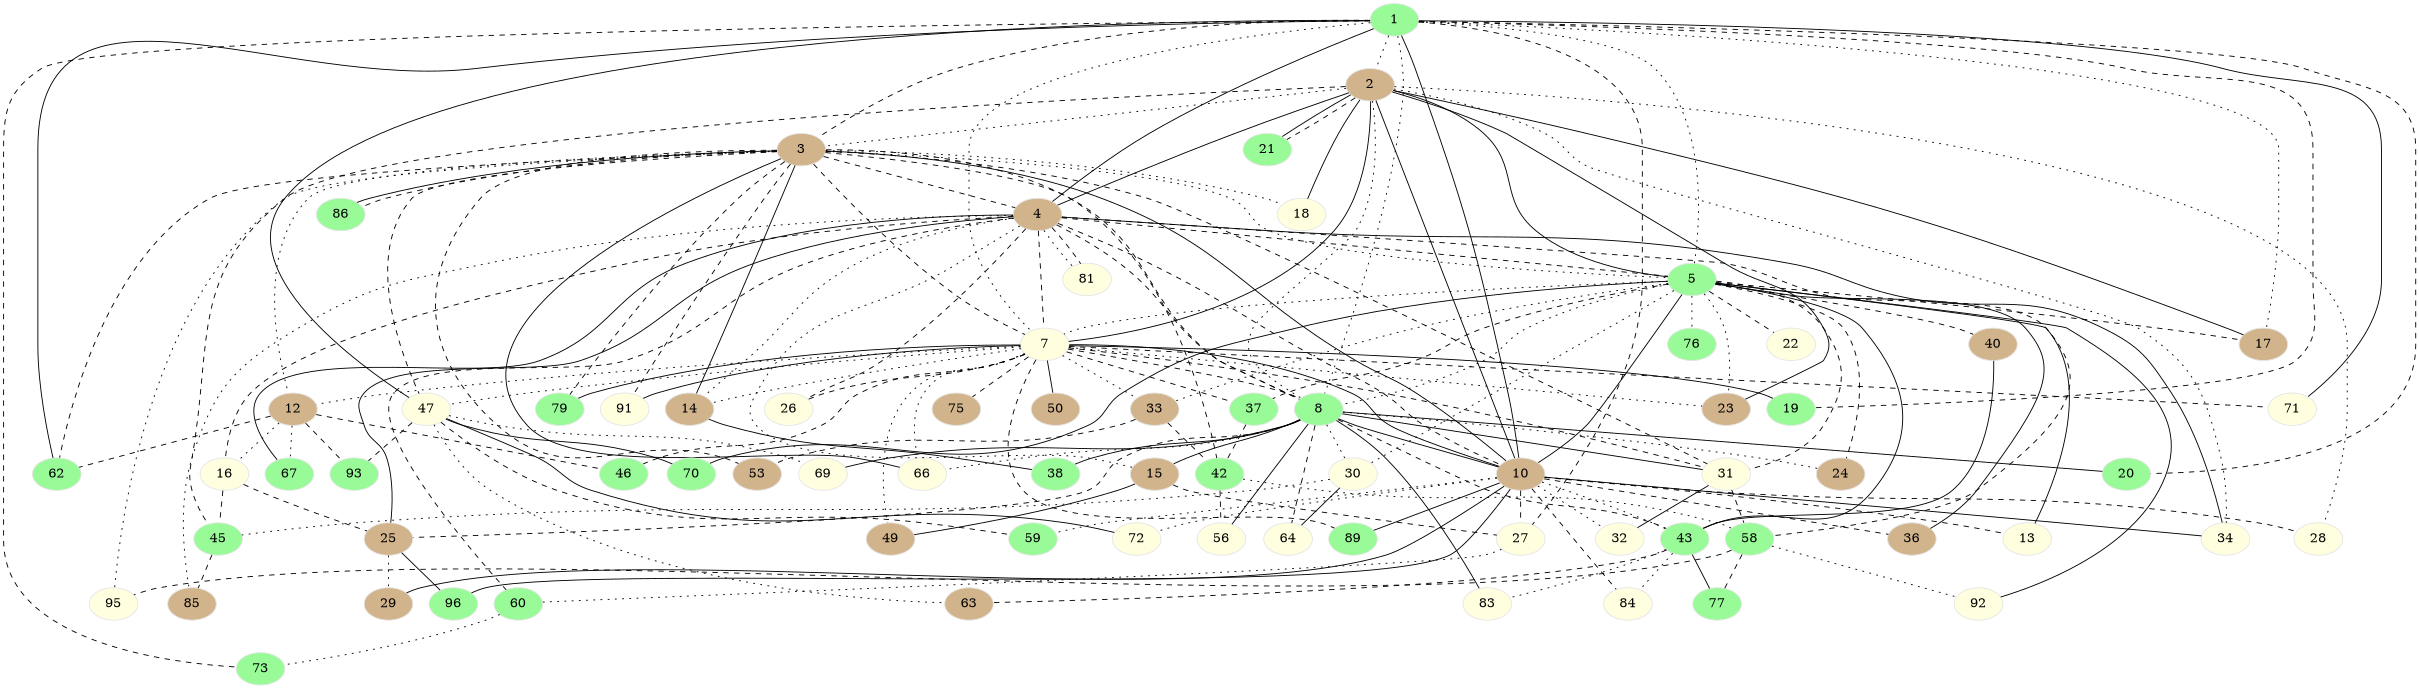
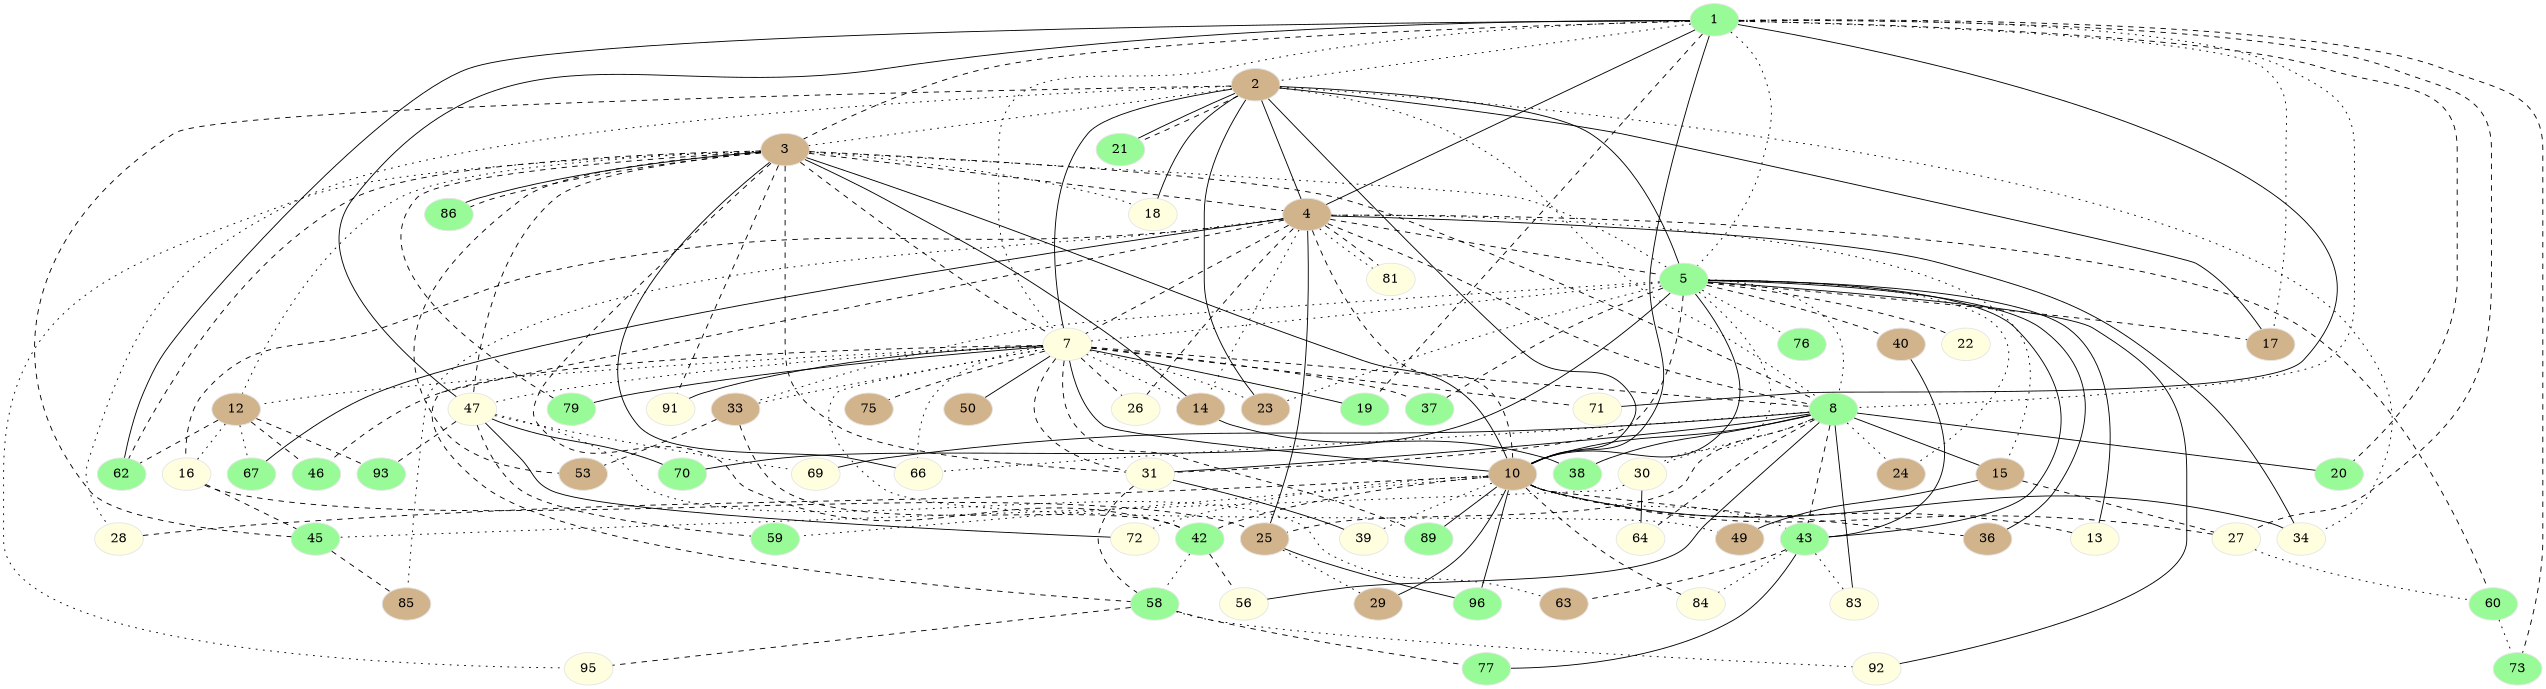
  graph {
    node [color=gray90 fillcolor=palegreen style=filled]
    edge [style=dashed]
    1 [super="+39"]
    2 [fillcolor=tan super="+94"]
    3 [fillcolor=tan super="+44"]
    4 [fillcolor=tan super="+41"]
    5 [super="+6"]
    7 [fillcolor=lightyellow super="+9"]
    8 [super="+12"]
    10 [fillcolor=tan super="+52"]
    17 [fillcolor=tan super="+65"]
    19
    20
    27 [fillcolor=lightyellow super="+54"]
    47 [fillcolor=lightyellow super="+57"]
    62 [super="+74"]
    71 [fillcolor=lightyellow]
    73
    21
    23 [fillcolor=tan]
    28 [fillcolor=lightyellow]
    34 [fillcolor=lightyellow super="+61"]
    45 [super="+68"]
    n22 [fillcolor=lightyellow label=18]
    n23 [fillcolor=tan label=12 super="+90"]
    14 [fillcolor=tan super="+18"]
    31 [fillcolor=lightyellow super="+35"]
    42 [super="+48"]
    53 [fillcolor=tan]
    66 [fillcolor=lightyellow super="+83"]
    79
    86
    91 [fillcolor=lightyellow]
    95 [fillcolor=lightyellow]
    15 [fillcolor=tan]
    16 [fillcolor=lightyellow]
    25 [fillcolor=tan super="+87"]
    26 [fillcolor=lightyellow]
    58 [super="+80"]
    60
    67
    81 [fillcolor=lightyellow]
    85 [fillcolor=tan]
    13 [fillcolor=lightyellow]
    22 [fillcolor=lightyellow]
    24 [fillcolor=tan]
    30 [fillcolor=lightyellow]
    33 [fillcolor=tan super="+51"]
    36 [fillcolor=tan]
    37
    40 [fillcolor=tan super="+55"]
    43 [super="+82"]
    70
    76
    92 [fillcolor=lightyellow]
    50 [fillcolor=tan]
    46
    49 [fillcolor=tan]
    75 [fillcolor=tan]
    89
    38
    56 [fillcolor=lightyellow]
    64 [fillcolor=lightyellow]
    69 [fillcolor=lightyellow]
    n63 [fillcolor=lightyellow label=83]
    29 [fillcolor=tan]
-   32 [fillcolor=lightyellow]
+   32 [fillcolor=lightyellow label=39]
    59
    72 [fillcolor=lightyellow]
    84 [fillcolor=lightyellow]
    96
    93
    63 [fillcolor=tan]
    77
    1 -- 2 [style=dotted weight=2]
    1 -- 3
    1 -- 4 [style=solid]
    1 -- 5 [style=dotted weight=2]
    1 -- 7 [style=dotted weight=2]
    1 -- 8 [style=dotted]
    1 -- 10 [style=solid]
    1 -- 17 [style=dotted]
    1 -- 19
    1 -- 20
    1 -- 27
    1 -- 47 [style=solid]
    1 -- 62 [style=solid]
    1 -- 71 [style=solid]
    1 -- 73
    2 -- 3 [style=dotted]
    2 -- 4 [style=solid]
    2 -- 5 [style=solid weight=2]
    2 -- 7 [style=solid weight=2]
    2 -- 8 [style=dotted]
    2 -- 10 [style=solid]
    2 -- 17 [style=solid]
    2 -- 21 [style=solid]
    2 -- 21
    2 -- 23 [style=solid]
    2 -- 28 [style=dotted]
    2 -- 34 [style=dotted]
    2 -- 45
    2 -- n22 [style=solid]
    3 -- 4
    3 -- 5 [style=dotted weight=2]
    3 -- 7 [weight=2]
    3 -- 8
    3 -- 10 [style=solid]
    3 -- 47
    3 -- 62
    3 -- n22 [style=dotted]
    3 -- n23 [style=dotted]
    3 -- 14 [style=solid]
    3 -- 31
    3 -- 42
    3 -- 53
    3 -- 66 [style=solid]
    3 -- 79
    3 -- 86 [style=solid]
    3 -- 86
    3 -- 91
    3 -- 95 [style=dotted]
    4 -- 5 [weight=2]
    4 -- 7 [weight=2]
    4 -- 8
    4 -- 10
    4 -- 34 [style=solid]
    4 -- 14 [style=dotted]
    4 -- 15 [style=dotted]
    4 -- 16
    4 -- 25 [style=solid]
    4 -- 26
    4 -- 58
    4 -- 60
    4 -- 67 [style=solid]
    4 -- 81 [style=dotted]
    4 -- 81
    4 -- 85 [style=dotted]
    5 -- 7 [style=dotted weight=4]
    5 -- 8 [style=dotted weight=2]
    5 -- 10 [style=solid weight=3]
    5 -- 17
    5 -- 23 [style=dotted]
    5 -- 31
    5 -- 13 [style=solid]
    5 -- 22 [weight=2]
-   5 -- 24
+   5 -- 24 [style=dotted]
    5 -- 30 [style=dotted]
    5 -- 33 [style=dotted]
    5 -- 36 [style=solid]
    5 -- 37
    5 -- 40 [weight=2]
    5 -- 43 [style=solid]
    5 -- 70 [style=solid]
    5 -- 76 [style=dotted weight=2]
    5 -- 92 [style=solid]
    7 -- 8 [weight=3]
    7 -- 10 [style=solid weight=2]
    7 -- 19 [style=solid]
    7 -- 47 [style=dotted]
    7 -- 71
    7 -- 23 [style=dotted]
    7 -- n23 [style=dotted]
    7 -- 14 [style=dotted]
    7 -- 31
    7 -- 66 [style=dotted]
    7 -- 79 [style=solid]
    7 -- 91 [style=solid]
    7 -- 26
    7 -- 33 [style=dotted weight=2]
    7 -- 37
    7 -- 50 [style=solid]
    7 -- 46
    7 -- 49 [style=dotted]
    7 -- 75
    7 -- 89
    8 -- 10 [style=solid]
    8 -- 20 [style=solid]
    8 -- 31 [style=solid]
    8 -- 66 [style=dotted]
    8 -- 15 [style=solid]
    8 -- 25
    8 -- 24 [style=dotted]
    8 -- 30 [style=dotted]
    8 -- 43
    8 -- 38 [style=solid]
    8 -- 56 [style=solid]
    8 -- 64
    8 -- 69 [style=solid]
    8 -- n63 [style=solid]
    10 -- 27
    10 -- 28
    10 -- 34 [style=solid]
-   37 -- 42
+   10 -- 42
    10 -- 13
    10 -- 36
    10 -- 43 [style=dotted]
    10 -- 89 [style=solid]
    10 -- 29 [style=solid]
    10 -- 32 [style=dotted]
    10 -- 59 [style=dotted]
    10 -- 72 [style=dotted]
    10 -- 84
    10 -- 96 [style=solid]
    27 -- 60 [style=dotted]
    47 -- 70 [style=solid]
    47 -- 69 [style=dotted]
    47 -- 59
    47 -- 72 [style=solid]
    47 -- 93
    47 -- 63 [style=dotted]
    45 -- 85
    n23 -- 62
    n23 -- 16 [style=dotted]
    n23 -- 67 [style=dotted]
    n23 -- 46
    n23 -- 93
    14 -- 38 [style=solid]
    31 -- 58
    31 -- 32 [style=solid]
    42 -- 58 [style=dotted]
    42 -- 56
    15 -- 27
    15 -- 49 [style=solid]
    16 -- 45
    16 -- 25
    25 -- 29 [style=dotted]
    25 -- 96 [style=solid]
    58 -- 95
    58 -- 92 [style=dotted]
    58 -- 77
    60 -- 73 [style=dotted]
    30 -- 45 [style=dotted]
    30 -- 64 [style=solid]
    33 -- 42
    33 -- 53
    40 -- 43 [style=solid]
    43 -- n63 [style=dotted]
    43 -- 84 [style=dotted]
    43 -- 63
    43 -- 77 [style=solid]
  }
